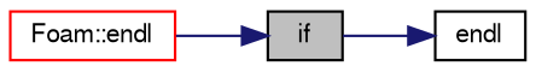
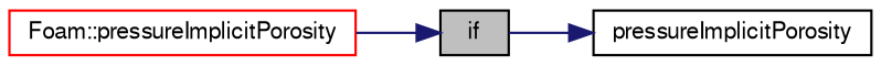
  digraph {
    rankdir=LR
    node [color=black fontname=FreeSans fontsize=10 shape=record]
    edge [color=midnightblue fontname=FreeSans fontsize=10 labelfontname=FreeSans labelfontsize=10 style=solid]
    n1 [fillcolor=grey75 fontcolor=black height=0.2 label=if style=filled width=0.4]
-   n2 [height=0.2 label=endl width=0.4]
-   n3 [color=red height=0.2 label="Foam::endl" width=0.4]
+   n2 [height=0.2 label=pressureImplicitPorosity width=0.4]
+   n3 [color=red height=0.2 label="Foam::pressureImplicitPorosity" width=0.4]
    n1 -> n2
    n3 -> n1
  }
